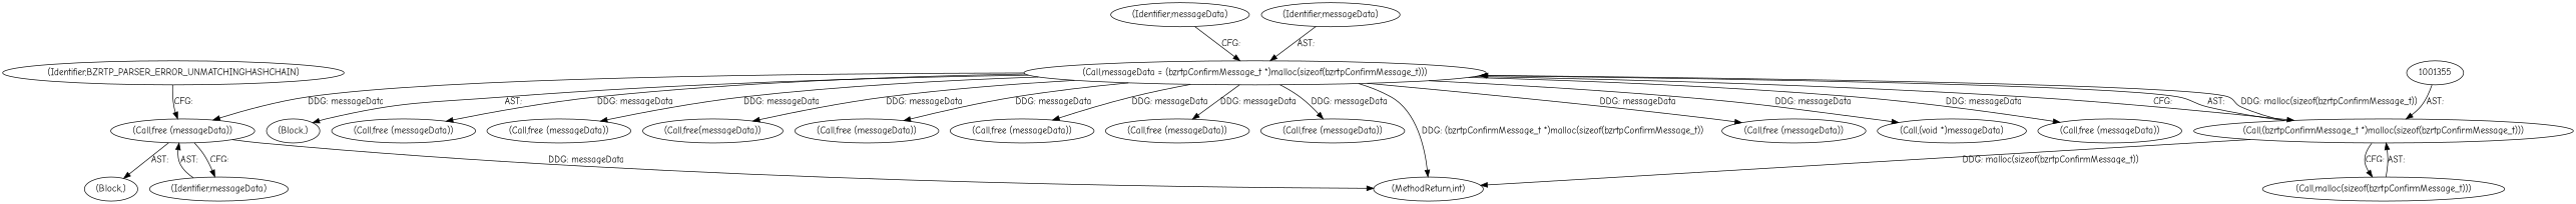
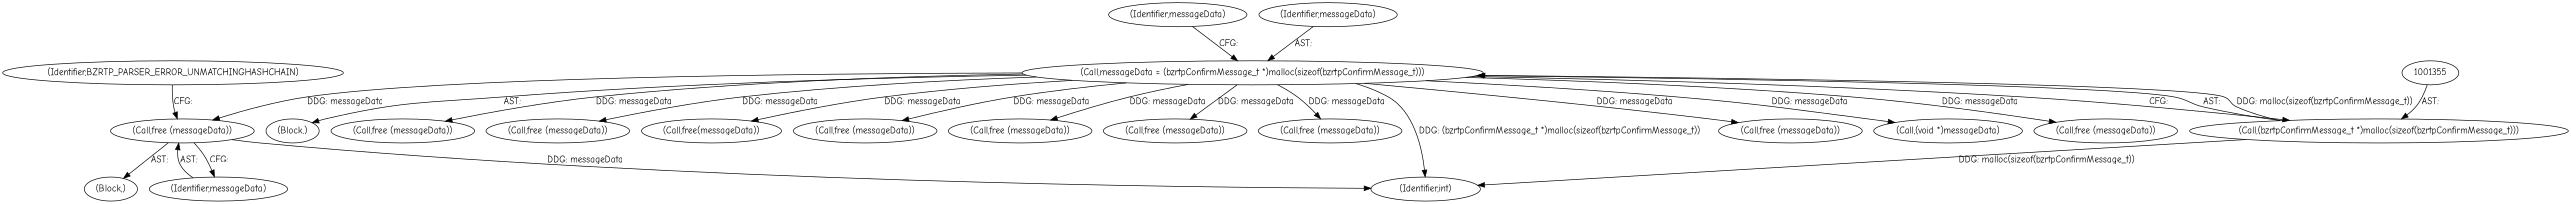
  digraph {
    fontname="Comic Neue"
    node [fontname="Comic Neue"]
    edge [fontname="Comic Neue"]
    n1 [label="(Call,free (messageData))"]
    n2 [label="(Identifier,messageData)"]
    n3 [label="(Block,)"]
-   n4 [label="(MethodReturn,int)"]
+   n4 [label="(Identifier,int)"]
    n5 [label="(Call,messageData = (bzrtpConfirmMessage_t *)malloc(sizeof(bzrtpConfirmMessage_t)))"]
    n6 [label="(Call,(bzrtpConfirmMessage_t *)malloc(sizeof(bzrtpConfirmMessage_t)))"]
    n7 [label="(Block,)"]
    n8 [label="(Call,free (messageData))"]
    n9 [label="(Call,free (messageData))"]
    n10 [label="(Call,free(messageData))"]
    n11 [label="(Call,free (messageData))"]
    n12 [label="(Call,free (messageData))"]
    n13 [label="(Call,free (messageData))"]
    n14 [label="(Call,free (messageData))"]
    n15 [label="(Call,free (messageData))"]
    n16 [label="(Call,(void *)messageData)"]
    n17 [label="(Call,free (messageData))"]
-   n18 [label="(Call,malloc(sizeof(bzrtpConfirmMessage_t)))"]
    n19 [label="(Identifier,messageData)"]
    n20 [label="(Identifier,messageData)"]
    n21 [label="(Identifier,BZRTP_PARSER_ERROR_UNMATCHINGHASHCHAIN)"]
    n22 [label=1001355]
    n1 -> n2 [label="CFG: "]
    n1 -> n3 [label="AST: "]
    n1 -> n4 [label="DDG: messageData"]
    n2 -> n1 [label="AST: "]
    n5 -> n1 [label="DDG: messageData"]
    n5 -> n4 [label="DDG: (bzrtpConfirmMessage_t *)malloc(sizeof(bzrtpConfirmMessage_t))"]
    n5 -> n6 [label="CFG: "]
    n5 -> n7 [label="AST: "]
    n5 -> n8 [label="DDG: messageData"]
    n5 -> n9 [label="DDG: messageData"]
    n5 -> n10 [label="DDG: messageData"]
    n5 -> n11 [label="DDG: messageData"]
    n5 -> n12 [label="DDG: messageData"]
    n5 -> n13 [label="DDG: messageData"]
    n5 -> n14 [label="DDG: messageData"]
    n5 -> n15 [label="DDG: messageData"]
    n5 -> n16 [label="DDG: messageData"]
    n5 -> n17 [label="DDG: messageData"]
    n6 -> n4 [label="DDG: malloc(sizeof(bzrtpConfirmMessage_t))"]
    n6 -> n5 [label="AST: "]
    n6 -> n5 [label="DDG: malloc(sizeof(bzrtpConfirmMessage_t))"]
-   n6 -> n18 [label="CFG: "]
-   n18 -> n6 [label="AST: "]
    n19 -> n5 [label="CFG: "]
    n20 -> n5 [label="AST: "]
    n21 -> n1 [label="CFG: "]
    n22 -> n6 [label="AST: "]
  }
